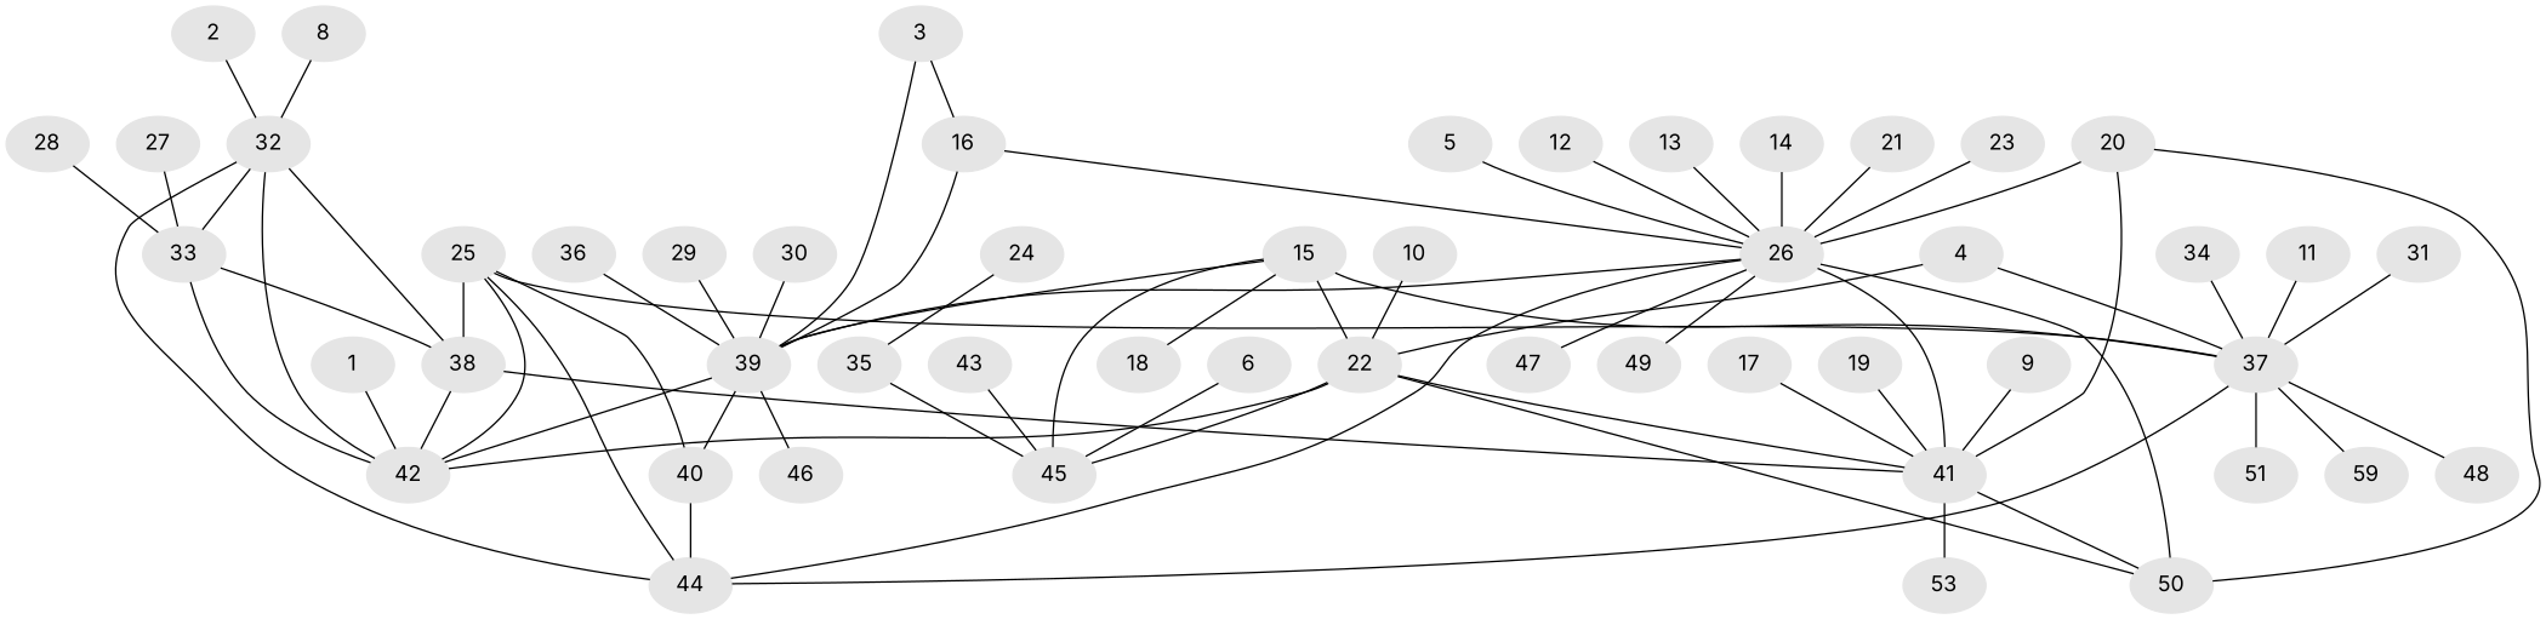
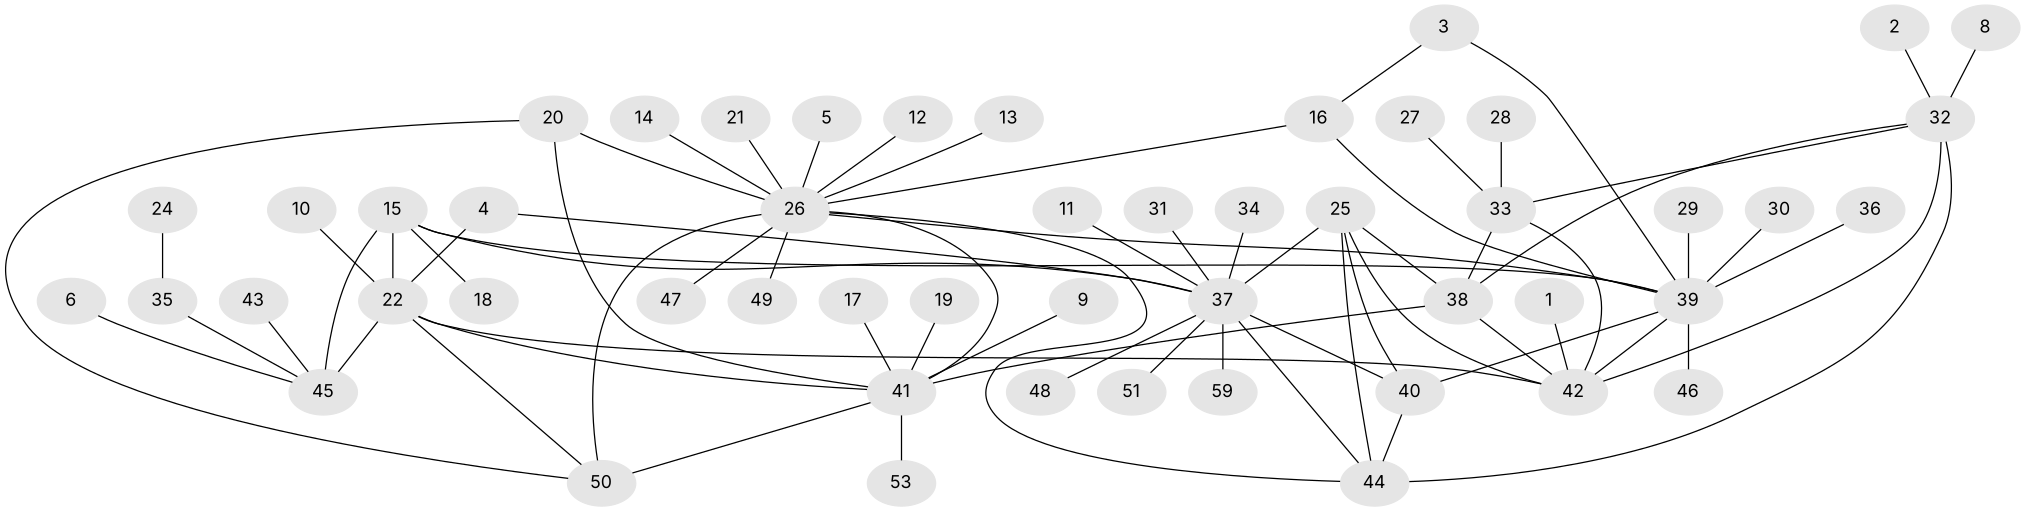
  graph {
    fontname=Inter
    node [color=gray90 fontname=Inter style=filled]
    edge [fontname=Inter weight=1.0]
    1
    42
    2
    32
    38
    44
    33
    3
    16
    39
    26
    40
    46
    4
    22
    37
    45
    41
    50
    48
    51
    n22 [label=59]
    5
    47
    49
    6
    8
    9
    53
    10
    11
    12
    13
    14
    15
    18
    17
    19
    20
    21
-   23
    24
    35
    25
    27
    28
    29
    30
    31
    34
    36
    43
    1 -- 42
    2 -- 32
    32 -- 42 [weight=2.0]
    32 -- 38
    32 -- 44
    32 -- 33
    38 -- 42 [weight=2.0]
    38 -- 41
    33 -- 42 [weight=2.0]
    33 -- 38
    3 -- 16 [weight=2.0]
    3 -- 39 [weight=2.0]
    16 -- 39 [weight=4.0]
    16 -- 26
    39 -- 42
    39 -- 40
    39 -- 46
    26 -- 44
    26 -- 39
    26 -- 41 [weight=2.0]
    26 -- 50 [weight=2.0]
    26 -- 47
    26 -- 49
    40 -- 44 [weight=2.0]
    4 -- 22
    4 -- 37
    22 -- 42
    22 -- 45 [weight=2.0]
    22 -- 41
    22 -- 50
    37 -- 44
+   37 -- 40 [weight=2.0]
    37 -- 48
    37 -- 51
    37 -- n22
    41 -- 50
    41 -- 53
    5 -- 26
    6 -- 45
    8 -- 32
    9 -- 41
    10 -- 22
    11 -- 37
    12 -- 26
    13 -- 26
    14 -- 26
    15 -- 39
    15 -- 22 [weight=4.0]
    15 -- 37
    15 -- 45 [weight=2.0]
    15 -- 18
    17 -- 41
    19 -- 41
    20 -- 26 [weight=2.0]
    20 -- 41
    20 -- 50
    21 -- 26
-   23 -- 26
    24 -- 35
    35 -- 45
    25 -- 42
    25 -- 38
    25 -- 44
    25 -- 40 [weight=2.0]
    25 -- 37
    27 -- 33
    28 -- 33
    29 -- 39
    30 -- 39
    31 -- 37
    34 -- 37
    36 -- 39
    43 -- 45
  }
